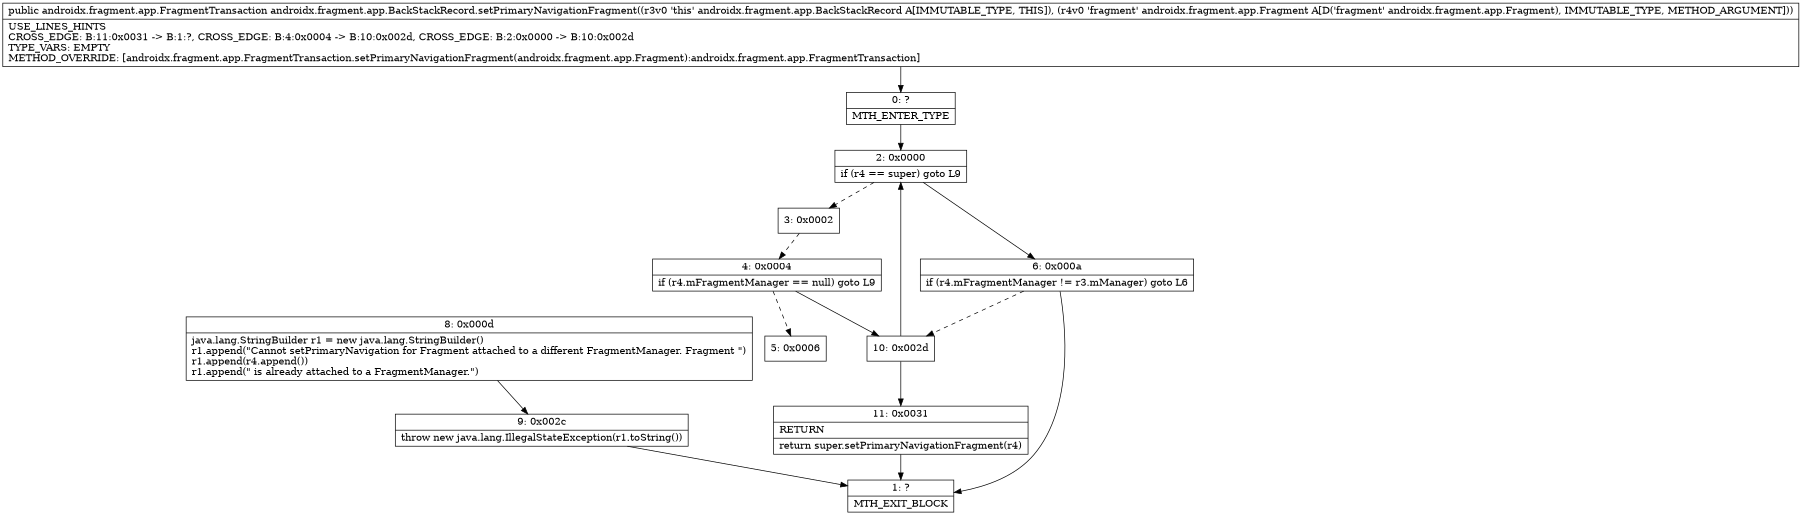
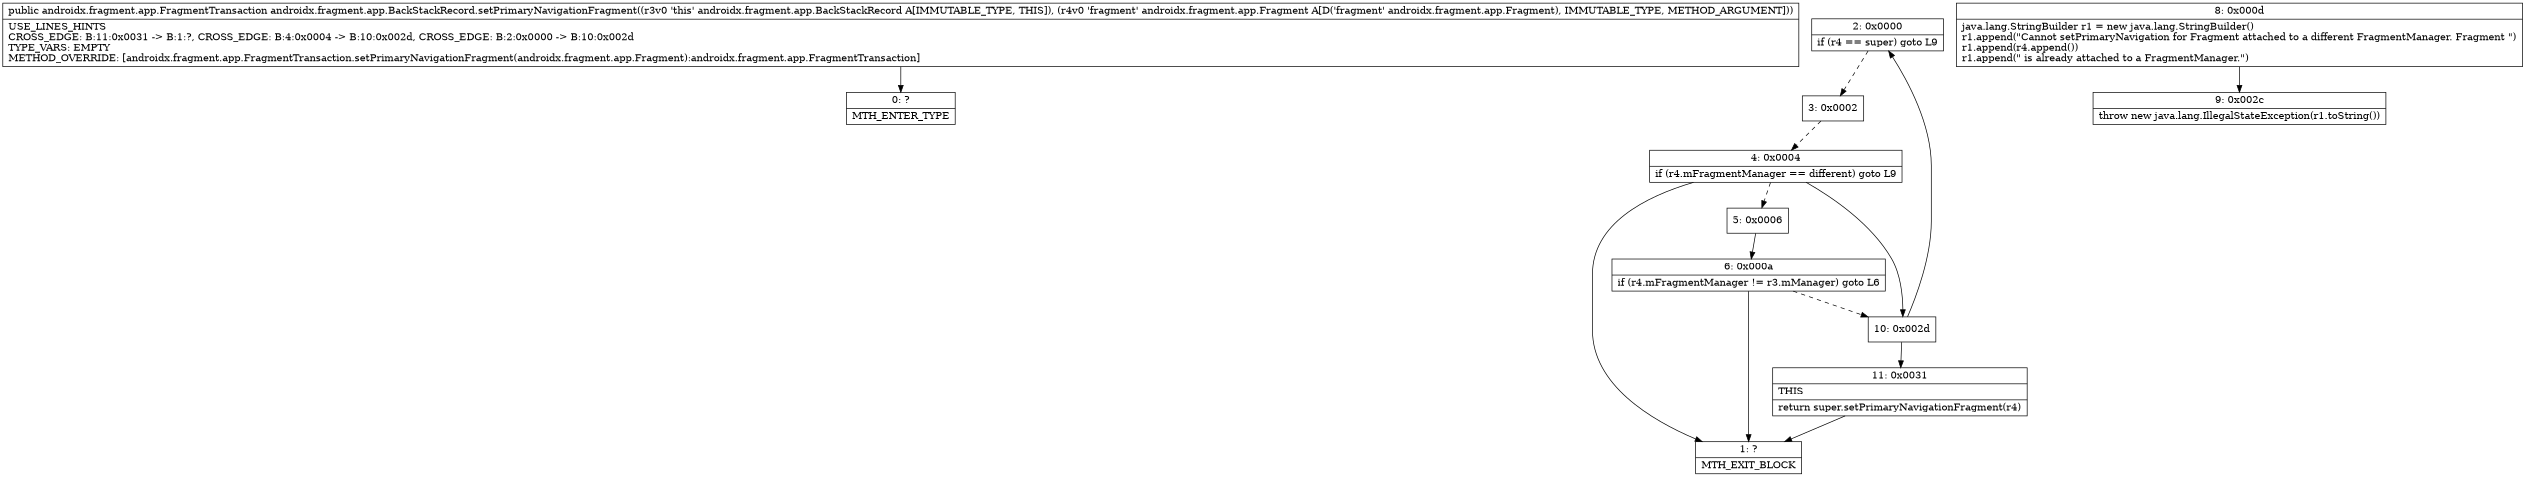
  digraph {
    node [shape=record]
    n1 [label="{0\:\ ?|MTH_ENTER_TYPE\l}"]
    n2 [label="{2\:\ 0x0000|if (r4 == super) goto L9\l}"]
    n3 [label="{3\:\ 0x0002}"]
-   n4 [label="{4\:\ 0x0004|if (r4.mFragmentManager == null) goto L9\l}"]
+   n4 [label="{4\:\ 0x0004|if (r4.mFragmentManager == different) goto L9\l}"]
    n5 [label="{10\:\ 0x002d}"]
-   n6 [label="{11\:\ 0x0031|RETURN\l|return super.setPrimaryNavigationFragment(r4)\l}"]
+   n6 [label="{11\:\ 0x0031|THIS\l|return super.setPrimaryNavigationFragment(r4)\l}"]
    n7 [label="{5\:\ 0x0006}"]
    n8 [label="{6\:\ 0x000a|if (r4.mFragmentManager != r3.mManager) goto L6\l}"]
    n9 [label="{1\:\ ?|MTH_EXIT_BLOCK\l}"]
    n10 [label="{8\:\ 0x000d|java.lang.StringBuilder r1 = new java.lang.StringBuilder()\lr1.append(\"Cannot setPrimaryNavigation for Fragment attached to a different FragmentManager. Fragment \")\lr1.append(r4.append())\lr1.append(\" is already attached to a FragmentManager.\")\l}"]
    n11 [label="{9\:\ 0x002c|throw new java.lang.IllegalStateException(r1.toString())\l}"]
    n12 [label="{public androidx.fragment.app.FragmentTransaction androidx.fragment.app.BackStackRecord.setPrimaryNavigationFragment((r3v0 'this' androidx.fragment.app.BackStackRecord A[IMMUTABLE_TYPE, THIS]), (r4v0 'fragment' androidx.fragment.app.Fragment A[D('fragment' androidx.fragment.app.Fragment), IMMUTABLE_TYPE, METHOD_ARGUMENT]))  | USE_LINES_HINTS\lCROSS_EDGE: B:11:0x0031 \-\> B:1:?, CROSS_EDGE: B:4:0x0004 \-\> B:10:0x002d, CROSS_EDGE: B:2:0x0000 \-\> B:10:0x002d\lTYPE_VARS: EMPTY\lMETHOD_OVERRIDE: [androidx.fragment.app.FragmentTransaction.setPrimaryNavigationFragment(androidx.fragment.app.Fragment):androidx.fragment.app.FragmentTransaction]\l}"]
-   n1 -> n2
    n2 -> n3 [style=dashed]
    n3 -> n4 [style=dashed]
    n4 -> n5
    n4 -> n7 [style=dashed]
    n5 -> n2
    n5 -> n6
    n6 -> n9
-   n2 -> n8
+   n7 -> n8
    n8 -> n5 [style=dashed]
    n8 -> n9
    n10 -> n11
-   n11 -> n9
+   n4 -> n9
    n12 -> n1
  }
